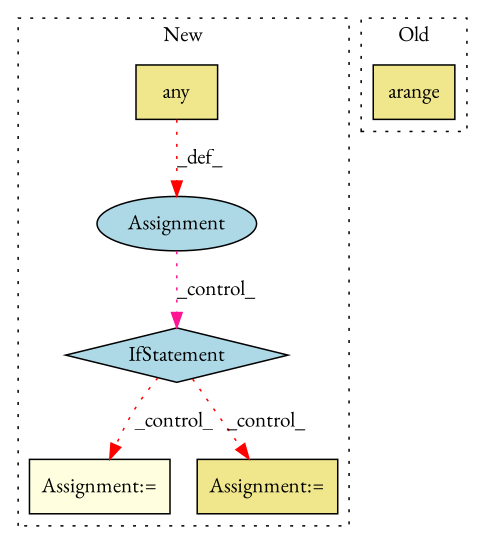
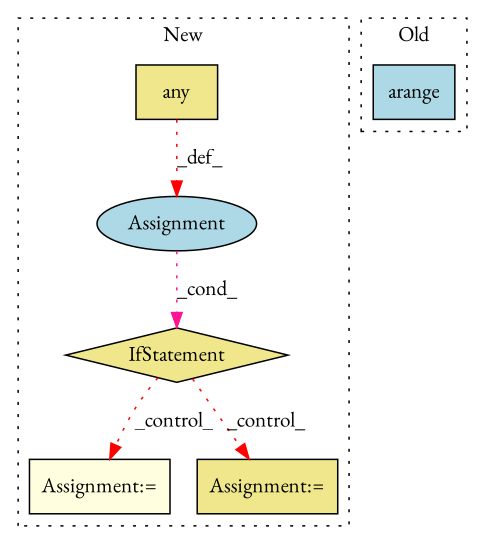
  digraph {
    fontname="EB Garamond"
    node [a=32 fillcolor=khaki fontname="EB Garamond" l=1 shape=box style=filled]
    edge [color=red fontname="EB Garamond" style=dotted]
    n1 [l="4,1" label=any s="6147,6156"]
-   n2 [a=25 fillcolor=lightblue l="4,2" label=IfStatement s="6137,6157" shape=diamond]
+   n2 [a=25 l="4,2" label=IfStatement s="6137,6157" shape=diamond]
    n3 [a=42 fillcolor=lightblue label=Assignment shape=ellipse l=""]
    n4 [a=7 fillcolor=lightyellow label="Assignment:=" s=6708]
    n5 [a=7 label="Assignment:=" s=6693]
-   n6 [l="7,1" label=arange s="7242,7257"]
+   n6 [fillcolor=lightblue l="7,1" label=arange s="7242,7257"]
    subgraph cluster_1 {
      label=New
      style=dotted
      n1
      n2
      n3
      n4
      n5
    }
    subgraph cluster_2 {
      label=Old
      style=dotted
      n6
    }
    n1 -> n3 [label=_def_]
    n2 -> n4 [label=_control_]
    n2 -> n5 [label=_control_]
-   n3 -> n2 [color=deeppink label=_control_]
+   n3 -> n2 [color=deeppink label=_cond_]
  }
